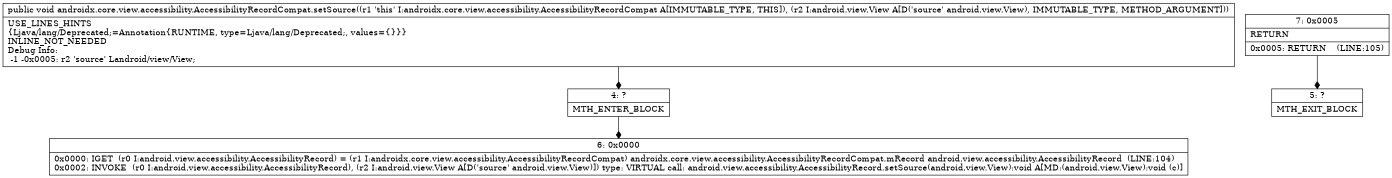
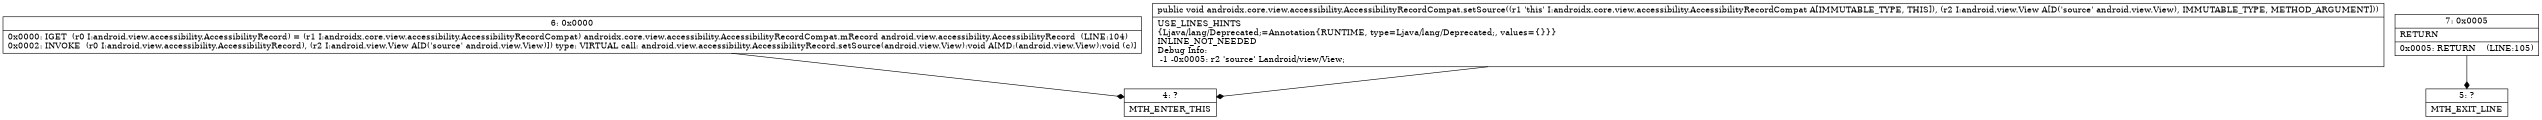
  digraph {
    node [shape=record]
    edge [arrowhead=diamond]
-   n1 [label="{4\:\ ?|MTH_ENTER_BLOCK\l}"]
+   n1 [label="{4\:\ ?|MTH_ENTER_THIS\l}"]
    n2 [label="{6\:\ 0x0000|0x0000: IGET  (r0 I:android.view.accessibility.AccessibilityRecord) = (r1 I:androidx.core.view.accessibility.AccessibilityRecordCompat) androidx.core.view.accessibility.AccessibilityRecordCompat.mRecord android.view.accessibility.AccessibilityRecord  (LINE:104)\l0x0002: INVOKE  (r0 I:android.view.accessibility.AccessibilityRecord), (r2 I:android.view.View A[D('source' android.view.View)]) type: VIRTUAL call: android.view.accessibility.AccessibilityRecord.setSource(android.view.View):void A[MD:(android.view.View):void (c)]\l}"]
    n3 [label="{7\:\ 0x0005|RETURN\l|0x0005: RETURN    (LINE:105)\l}"]
-   n4 [label="{5\:\ ?|MTH_EXIT_BLOCK\l}"]
+   n4 [label="{5\:\ ?|MTH_EXIT_LINE\l}"]
    n5 [label="{public void androidx.core.view.accessibility.AccessibilityRecordCompat.setSource((r1 'this' I:androidx.core.view.accessibility.AccessibilityRecordCompat A[IMMUTABLE_TYPE, THIS]), (r2 I:android.view.View A[D('source' android.view.View), IMMUTABLE_TYPE, METHOD_ARGUMENT]))  | USE_LINES_HINTS\l\{Ljava\/lang\/Deprecated;=Annotation\{RUNTIME, type=Ljava\/lang\/Deprecated;, values=\{\}\}\}\lINLINE_NOT_NEEDED\lDebug Info:\l  \-1 \-0x0005: r2 'source' Landroid\/view\/View;\l}"]
-   n1 -> n2
+   n2 -> n1
    n3 -> n4
    n5 -> n1
  }
